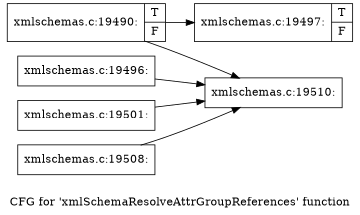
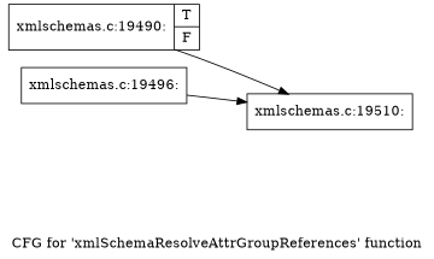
  digraph {
    fontname="DejaVu Serif"
    label="CFG for 'xmlSchemaResolveAttrGroupReferences' function"
    rankdir=LR
    node [fontname="DejaVu Serif" shape=record]
    edge [fontname="DejaVu Serif"]
    n1 [label="{xmlschemas.c:19490:|{<s0>T|<s1>F}}"]
-   n2 [label="{xmlschemas.c:19497:|{<s0>T|<s1>F}}"]
    n3 [label="{xmlschemas.c:19510:}"]
    n4 [label="{xmlschemas.c:19496:}"]
-   n5 [label="{xmlschemas.c:19501:}"]
-   n6 [label="{xmlschemas.c:19508:}"]
-   n1 -> n2
    n1 -> n3
    n4 -> n3
-   n5 -> n3
-   n6 -> n3
  }
